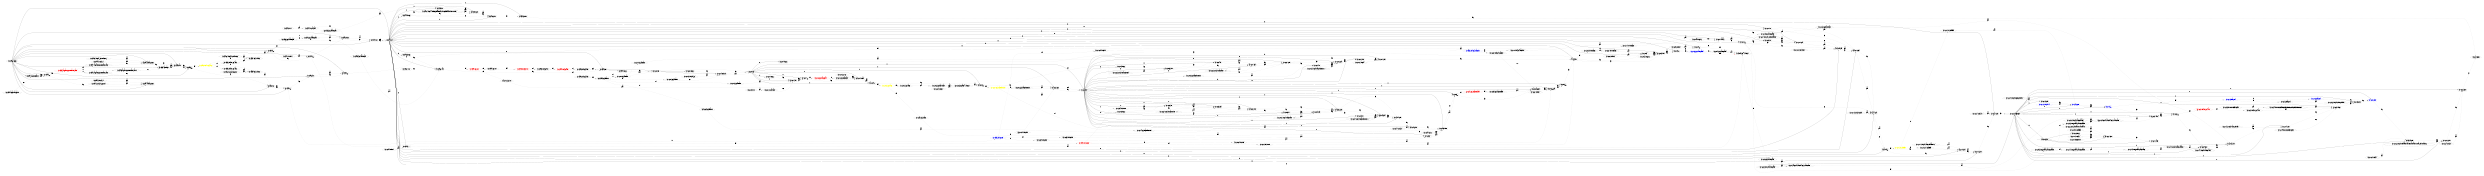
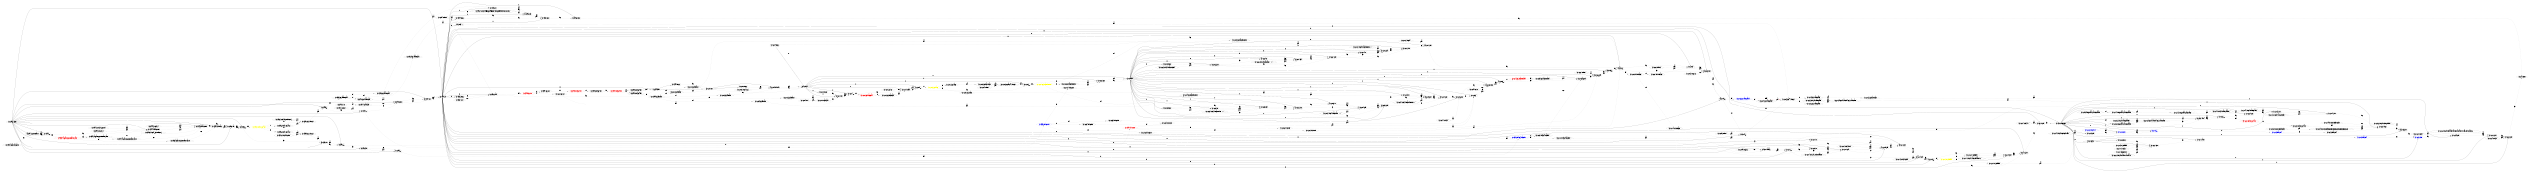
  digraph {
    rankdir=LR
    node [shape=ellipse style=dashed]
    edge [style=dotted]
    n1 [label="(157760063)=" shape=box]
    n2 [label="(157760082)=" shape=box]
    n3 [color=black fontcolor=black label="(157760080)int(tot_images)"]
    n4 [label="(157760089)()" shape=box]
    n5 [label="(157760085)zeros" shape=box]
    n6 [label="(157759954)parse_args" shape=box]
    n7 [label="(157759952)vars" shape=box]
    n8 [label="(157759955)=" shape=box]
    n9 [color=blue fontcolor=blue label="(157759962)List[Any](image_list)"]
    n10 [label="(157760101)List[Any](image_list)"]
    n11 [label="(157760057)List[Any](image_list)"]
    n12 [label="(157760100)asarray" shape=box]
    n13 [label="(157760058)append" shape=box]
    n14 [label="(157760065)print" shape=box]
    n15 [label="(157760069)str" shape=box]
    n16 [label="(157760067)print" shape=box]
    n17 [label="(157760071)Add" shape=box]
    n18 [label="(157760076)Add" shape=box]
    n19 [label="(157760074)str" shape=box]
    n20 [label="(157760072)print" shape=box]
    n21 [label="(157759980)print" shape=box]
    n22 [label="(157759985)return" shape=box]
    n23 [label="(157760173)END" shape=""]
    n24 [label="(157760166)empty" shape=box]
    n25 [label="(157760167)print" shape=box]
    n26 [label="(157760172)raise" shape=box]
    n27 [label="(157760003)Any(filename)"]
    n28 [label="(157760004)endswith" shape=box]
    n29 [label="(157760006)If" shape=diamond]
    n30 [label="(157760042)String(lit(Image dimension ..... ))"]
    n31 [label="(157760045)Add" shape=box]
    n32 [label="(157760041)print" shape=box]
    n33 [label="(157760136)Any(training_label)"]
    n34 [label="(157760134)key:null,value:null(key:Str,value:Name)"]
    n35 [label="(157760137){new}" shape=box]
    n36 [label="(157759972)=" shape=box]
    n37 [color=red fontcolor=red label="(157759970)int(counter)"]
    n38 [label="(157759975)exists" shape=box]
    n39 [label="(157760034)int(counter)"]
    n40 [label="(157760060)int(counter)"]
    n41 [label="(157760081)int(counter)"]
    n42 [label="(157759977)Not" shape=box]
    n43 [color=yellow fontcolor=yellow label="(157759951)Dict[str, Any](args)"]
    n44 [label="(157759957)int" shape=box]
    n45 [label="(157760033)str" shape=box]
    n46 [label="(157760035)Add" shape=box]
    n47 [label="(157760031)print" shape=box]
    n48 [label="(157760046)print" shape=box]
    n49 [label="(157760050)resize" shape=box]
    n50 [label="(157760055)()" shape=box]
    n51 [label="(157760056)=" shape=box]
    n52 [label="(157759989)Any(dataset_path)"]
    n53 [label="(157759988)walk" shape=box]
    n54 [label="(157759996)For" shape=diamond]
    n55 [color=red fontcolor=red label="(157759990)Any(root)"]
    n56 [label="(157760036)print" shape=box]
    n57 [label="(157760040)Add" shape=box]
    n58 [label="(157760038)str" shape=box]
    n59 [label="(157760043)str" shape=box]
    n60 [label="(157760030)empty" shape=box]
    n61 [label="(157760165)AST" shape=diamond]
    n62 [label="(157759997)empty" shape=box]
    n63 [label="(157760001)For" shape=diamond]
    n64 [label="(157760002)empty" shape=box]
    n65 [label="(157760037)String(lit(Image name      ..... ))"]
    n66 [color=red fontcolor=red label="(157760008)Any(image_path)"]
    n67 [label="(157760018)Any(image_path)"]
    n68 [label="(157760017)imread" shape=box]
    n69 [label="(157760164)String(lit())"]
    n70 [label="(157760163)print" shape=box]
    n71 [label="(157760161)print" shape=box]
    n72 [label="(157759963)list" shape=box]
    n73 [label="(157759964)=" shape=box]
    n74 [label="(157760159)print" shape=box]
    n75 [label="(157760019)=" shape=box]
    n76 [label="(157760025)=" shape=box]
    n77 [color=yellow fontcolor=yellow label="(157760015)Any(image)"]
    n78 [label="(157760123)print" shape=box]
    n79 [color=blue fontcolor=blue label="(157760126)open" shape=box]
    n80 [color=blue fontcolor=blue label="(157760129)=" shape=box]
    n81 [label="(157759984)Add" shape=box]
    n82 [label="(157760014)=" shape=box]
    n83 [label="(157760062)=Add" shape=box]
    n84 [label="(157760152)BinaryIO(f)"]
    n85 [label="(157760150)dump" shape=box]
    n86 [label="(157760155)print" shape=box]
    n87 [color=blue fontcolor=blue label="(157760125)BinaryIO(f)"]
    n88 [label="(157760087)int(tot_images)"]
    n89 [label="(157760111)int(tot_images)"]
    n90 [label="(157760110)str" shape=box]
    n91 [label="(157759982)str" shape=box]
    n92 [label="(157760114)Add" shape=box]
    n93 [label="(157760115)=" shape=box]
    n94 [label="(157760116)print" shape=box]
    n95 [color=yellow fontcolor=yellow label="(157760103)str(pickle_file)"]
    n96 [label="(157760119)Add" shape=box]
    n97 [label="(157760054)int(img_size)"]
    n98 [label="(157760077)print" shape=box]
    n99 [label="(157760168)String(lit(Unable to save data to))"]
    n100 [label="(157760149)six.moves.cPickle(pickle)"]
    n101 [label="(157759967)Any(Subscript)"]
    n102 [label="(157759959)Any(Subscript)"]
    n103 [label="(157759958)Dict[str, Any](args)"]
    n104 [label="(157759966)Dict[str, Any](args)"]
    n105 [label="(157759969)=" shape=box]
    n106 [color=blue fontcolor=blue label="(157760157)BinaryIO(f)"]
    n107 [color=blue fontcolor=blue label="(157760158)close" shape=box]
    n108 [label="(157759973)os(os)"]
    n109 [label="(157759974)os.path(path)"]
    n110 [label="(157759946)String(lit(--img_size))"]
    n111 [label="(157759944)add_argument" shape=box]
    n112 [label="(157759948)add_argument" shape=box]
    n113 [label="(157760132)String(lit(training_dataset))"]
    n114 [label="(157760131)key:null,value:null(key:Str,value:Name)"]
    n115 [label="(157759940)argparse(argparse)"]
    n116 [label="(157759941)ArgumentParser" shape=box]
    n117 [label="(157759942)=" shape=box]
    n118 [color=red fontcolor=red label="(157759939)argparse.ArgumentParser(parser)"]
    n119 [label="(157759947)argparse.ArgumentParser(parser)"]
    n120 [label="(157759943)argparse.ArgumentParser(parser)"]
    n121 [label="(157759953)argparse.ArgumentParser(parser)"]
    n122 [label="(157760148)String(lit(Saving the file...))"]
    n123 [label="(157760147)print" shape=box]
    n124 [label="(157760028)GtE" shape=box]
    n125 [label="(157760011)join" shape=box]
    n126 [label="(157760029)If" shape=diamond]
    n127 [label="(157760079)empty" shape=box]
    n128 [label="(157760007)empty" shape=box]
    n129 [label="(157760120)print" shape=box]
    n130 [label="(157760122)TryExcept" shape=diamond]
    n131 [label="(157760143)print" shape=box]
    n132 [label="(157760090)=" shape=box]
    n133 [label="(157760162)String(lit(The dataset has been saved and it is ready for the training! \n))"]
    n134 [label="(157759945)String(lit(-s))"]
    n135 [label="(157759986)empty" shape=box]
    n136 [label="(157760012)Any(root)"]
    n137 [label="(157759991)Any(root)"]
    n138 [color=red fontcolor=red label="(157759992)List[Any](dirs)"]
    n139 [label="(157760138)=" shape=box]
    n140 [color=red fontcolor=red label="(157760130)Dict[str, Any](save)"]
    n141 [label="(157760139)print" shape=box]
    n142 [label="(157760151)Dict[str, Any](save)"]
    n143 [label="(157760047)String(lit())"]
    n144 [label="(157760088)number(2)"]
    n145 [label="(157760135)String(lit(training_label))"]
    n146 [label="(157759949)String(lit(-i))"]
    n147 [label="(157760141)numpy.ndarray(training_dataset)"]
    n148 [label="(157760142)numpy.ndarray.shape(shape)"]
    n149 [color=yellow fontcolor=yellow label="(157760020)Any(image_dimension)"]
    n150 [label="(157760044)Any(image_dimension)"]
    n151 [label="(157760026)Any(image_dimension)"]
    n152 [label="(157760075)Any(image_dimension)"]
    n153 [label="(157760127)str(pickle_file)"]
    n154 [label="(157760118)str(pickle_file)"]
    n155 [label="(157760051)Any(image)"]
    n156 [label="(157760009)os(os)"]
    n157 [label="(157760010)os.path(path)"]
    n158 [label="(157760091)Any(training_label)"]
    n159 [label="(157760092)Any[.](Subscript)"]
    n160 [label="(157760145)Any(training_label)"]
    n161 [label="(157759981)String(lit([DEEPGAZE][ERROR]: The specified folder does not exist: ))"]
    n162 [label="(157759971)number(1)"]
    n163 [label="(157760022)Any.shape(shape)"]
    n164 [label="(157760023)Any.shape[.](Subscript)"]
    n165 [label="(157760140)String(lit(Training dataset: ))"]
    n166 [color=red fontcolor=red label="(157760048)Any(image_rescaled)"]
    n167 [label="(157760059)Any(image_rescaled)"]
    n168 [label="(157760153)six.moves.cPickle(pickle)"]
    n169 [label="(157760154)six.moves.cPickle.HIGHEST_PROTOCOL(HIGHEST_PROTOCOL)"]
    n170 [label="(157760112)Add" shape=box]
    n171 [label="(157759961)=" shape=box]
    n172 [label="(157759950)String(lit(--input_directory))"]
    n173 [label="(157759993)List[Any](dirs)"]
    n174 [label="(157760104)String(lit(./positive_dataset_))"]
    n175 [label="(157760107)Add" shape=box]
    n176 [label="(157760109)Add" shape=box]
    n177 [label="(157760169)str(pickle_file)"]
    n178 [label="(157759968)String(lit(input_directory))"]
    n179 [label="(157760039)Any(filename)"]
    n180 [label="(157760064)empty" shape=box]
    n181 [label="(157760095)<:>" shape=box]
    n182 [label="(157760005)String(lit(.jpg))"]
    n183 [color=black fontcolor=black label="(157759965)Any(dataset_path)"]
    n184 [label="(157759983)Any(dataset_path)"]
    n185 [label="(157759976)Any(dataset_path)"]
    n186 [label="(157760108)String(lit(net_))"]
    n187 [label="(157759938)START" shape=""]
    n188 [label="(157759978)If" shape=diamond]
    n189 [label="(157760097)=" shape=box]
    n190 [label="(157759979)empty" shape=box]
    n191 [label="(157760102)=" shape=box]
    n192 [label="(157760105)str" shape=box]
    n193 [color=blue fontcolor=blue label="(157759956)int(img_size)"]
    n194 [label="(157760061)number(1)"]
    n195 [label="(157760013)Any(filename)"]
    n196 [label="(157759960)String(lit(img_size))"]
    n197 [color=blue fontcolor=blue label="(157760083)Any(training_label)"]
    n198 [label="(157760099)numpy(np)"]
    n199 [label="(157760170)String(lit(:))"]
    n200 [label="(157760021)Any(image)"]
    n201 [label="(157760171)Exception(e)"]
    n202 [label="(157760146)Any.shape(shape)"]
    n203 [color=black fontcolor=black label="(157760098)numpy.ndarray(training_dataset)"]
    n204 [color=red fontcolor=red label="(157759994)List[Any](files)"]
    n205 [label="(157759995)List[Any](files)"]
    n206 [label="(157759998)List[Any](files)"]
    n207 [label="(157760032)String(lit(Image number    ..... ))"]
    n208 [label="(157760068)String(lit(Image name      ..... ))"]
    n209 [label="(157760094)number(0)"]
    n210 [label="(157760016)cv2(cv2)"]
    n211 [color=black fontcolor=black label="(157759999)Any(filename)"]
    n212 [label="(157760070)Any(filename)"]
    n213 [label="(157760000)Any(filename)"]
    n214 [label="(157760121)String(lit(... ))"]
    n215 [label="(157760160)String(lit())"]
    n216 [label="(157760053)int(img_size)"]
    n217 [label="(157760106)int(img_size)"]
    n218 [label="(157760027)int(img_size)"]
    n219 [label="(157760066)String(lit(Image rejected!))"]
    n220 [label="(157760024)number(0)"]
    n221 [label="(157760117)String(lit(Saving the dataset in: ))"]
    n222 [label="(157760078)String(lit())"]
    n223 [label="(157760096)number(1)"]
    n224 [label="(157760049)cv2(cv2)"]
    n225 [label="(157760124)String(lit(Opening the file...))"]
    n226 [color=blue fontcolor=blue label="(157760128)String(lit(wb))"]
    n227 [label="(157760113)String(lit(.pickle))"]
    n228 [label="(157760084)numpy(np)"]
    n229 [label="(157760144)String(lit(Training label: ))"]
    n230 [label="(157760133)numpy.ndarray(training_dataset)"]
    n231 [label="(157760156)String(lit(Closing the file...))"]
    n232 [label="(157759987)os(os)"]
    n233 [label="(157760073)String(lit(Image dimension ..... ))"]
    n1 -> n2 [label=dep]
    n2 -> n3 [label=def]
    n2 -> n4 [label=dep]
    n2 -> n5 [label=dep]
    n3 -> n88 [label=ref]
    n3 -> n89 [label=ref]
    n4 -> n5 [label=dep]
    n4 -> n5 [label=para]
    n5 -> n132 [label=dep]
    n5 -> n132 [label=para]
    n6 -> n7 [label=dep]
    n6 -> n7 [label=para]
    n7 -> n8 [label=dep]
    n7 -> n8 [label=para]
    n8 -> n43 [label=def]
    n8 -> n44 [label=dep]
    n9 -> n10 [label=ref]
    n9 -> n11 [label=ref]
    n10 -> n12 [label=para]
    n11 -> n13 [label=recv]
    n12 -> n191 [label=dep]
    n12 -> n191 [label=para]
    n13 -> n83 [label=dep]
    n14 -> n15 [label=dep]
    n14 -> n16 [label=dep]
    n14 -> n17 [label=dep]
    n15 -> n17 [label=dep]
    n15 -> n17 [label=para]
    n16 -> n18 [label=dep]
    n16 -> n19 [label=dep]
    n16 -> n20 [label=dep]
    n17 -> n16 [label=dep]
    n17 -> n16 [label=para]
    n18 -> n20 [label=dep]
    n18 -> n20 [label=para]
    n19 -> n18 [label=dep]
    n19 -> n18 [label=para]
    n20 -> n98 [label=dep]
    n21 -> n22 [label=dep]
    n22 -> n23 [label=dep]
    n24 -> n25 [label=dep]
    n25 -> n26 [label=dep]
    n27 -> n28 [label=recv]
    n28 -> n29 [label=dep]
    n28 -> n29 [label=cond]
    n29 -> n68 [label=T style=""]
    n29 -> n75 [label=T style=""]
    n29 -> n76 [label=T style=""]
    n29 -> n82 [label=T style=""]
    n29 -> n124 [label=T style=""]
    n29 -> n125 [label=T style=""]
    n29 -> n126 [label=T style=""]
-   n29 -> n127 [label=F style=""]
+   n127 -> n29 [label=F style=""]
    n29 -> n128 [label=T style=""]
    n30 -> n31 [label=para]
    n31 -> n32 [label=dep]
    n31 -> n32 [label=para]
    n32 -> n48 [label=dep]
    n33 -> n34 [label=para]
    n34 -> n35 [label=para]
    n35 -> n139 [label=dep]
    n35 -> n139 [label=para]
    n36 -> n37 [label=def]
    n36 -> n38 [label=dep]
    n37 -> n39 [label=ref]
    n37 -> n40 [label=ref]
    n37 -> n41 [label=ref]
    n38 -> n42 [label=dep]
    n38 -> n42 [label=para]
    n39 -> n45 [label=para]
    n40 -> n83 [label=para]
    n41 -> n2 [label=para]
    n42 -> n188 [label=dep]
    n42 -> n188 [label=cond]
    n43 -> n101 [label=ref]
    n43 -> n102 [label=ref]
    n43 -> n103 [label=ref]
    n43 -> n104 [label=ref]
    n44 -> n171 [label=dep]
    n44 -> n171 [label=para]
    n45 -> n46 [label=dep]
    n45 -> n46 [label=para]
    n46 -> n47 [label=dep]
    n46 -> n47 [label=para]
    n47 -> n56 [label=dep]
    n47 -> n57 [label=dep]
    n47 -> n58 [label=dep]
    n48 -> n49 [label=dep]
    n48 -> n50 [label=dep]
    n49 -> n51 [label=dep]
    n49 -> n51 [label=para]
    n50 -> n49 [label=dep]
    n50 -> n49 [label=para]
    n51 -> n13 [label=dep]
    n51 -> n166 [label=def]
    n52 -> n53 [label=para]
    n53 -> n54 [label=dep]
    n53 -> n55 [label=def]
    n54 -> n62 [style=solid]
    n54 -> n63 [style=solid]
    n55 -> n136 [label=ref]
    n55 -> n137 [label=ref]
    n56 -> n31 [label=dep]
    n56 -> n32 [label=dep]
    n56 -> n59 [label=dep]
    n57 -> n56 [label=dep]
    n57 -> n56 [label=para]
    n58 -> n57 [label=dep]
    n58 -> n57 [label=para]
    n59 -> n31 [label=dep]
    n59 -> n31 [label=para]
    n60 -> n45 [label=dep]
    n60 -> n46 [label=dep]
    n60 -> n47 [label=dep]
    n61 -> n24 [style=solid]
    n61 -> n25 [style=solid]
    n61 -> n26 [style=solid]
    n62 -> n63 [label=dep]
    n63 -> n28 [style=solid]
    n63 -> n29
    n63 -> n64 [style=solid]
    n64 -> n28 [label=dep]
    n65 -> n57 [label=para]
    n66 -> n67 [label=ref]
    n67 -> n68 [label=para]
    n68 -> n75 [label=dep]
    n68 -> n75 [label=para]
    n69 -> n70 [label=para]
    n70 -> n23 [label=dep]
    n71 -> n70 [label=dep]
    n72 -> n73 [label=dep]
    n72 -> n73 [label=para]
    n73 -> n9 [label=def]
    n74 -> n71 [label=dep]
    n75 -> n76 [label=dep]
    n75 -> n77 [label=def]
    n76 -> n124 [label=dep]
    n76 -> n149 [label=def]
    n77 -> n155 [label=ref]
    n77 -> n200 [label=ref]
    n78 -> n79 [label=dep]
    n79 -> n80 [label=dep]
    n79 -> n80 [label=para]
    n80 -> n35 [label=dep]
    n80 -> n87 [label=def]
    n81 -> n21 [label=dep]
    n81 -> n21 [label=para]
    n82 -> n66 [label=def]
    n82 -> n68 [label=dep]
    n83 -> n1 [label=dep]
    n83 -> n1 [label=para]
    n84 -> n85 [label=para]
    n85 -> n86 [label=dep]
    n86 -> n107 [label=dep]
    n87 -> n84 [label=ref]
    n87 -> n106 [label=ref]
    n88 -> n4 [label=para]
    n89 -> n90 [label=para]
    n90 -> n170 [label=dep]
    n90 -> n170 [label=para]
    n91 -> n81 [label=dep]
    n91 -> n81 [label=para]
    n92 -> n93 [label=dep]
    n92 -> n93 [label=para]
    n93 -> n94 [label=dep]
    n93 -> n95 [label=def]
    n93 -> n96 [label=dep]
    n94 -> n129 [label=dep]
    n95 -> n153 [label=ref]
    n95 -> n154 [label=ref]
    n96 -> n94 [label=dep]
    n96 -> n94 [label=para]
    n97 -> n50 [label=para]
    n98 -> n2 [label=dep]
    n99 -> n25 [label=para]
    n100 -> n85 [label=recv]
    n101 -> n105 [label=para]
    n102 -> n44 [label=para]
    n103 -> n102 [label=qual]
    n104 -> n101 [label=qual]
    n105 -> n36 [label=dep]
    n105 -> n183 [label=def]
    n106 -> n107 [label=recv]
    n107 -> n74 [label=dep]
    n108 -> n109 [label=qual]
    n109 -> n38 [label=recv]
    n110 -> n111 [label=para]
+   n111 -> n112 [label=dep]
    n112 -> n6 [label=dep]
    n112 -> n7 [label=dep]
    n113 -> n114 [label=para]
    n114 -> n35 [label=para]
    n115 -> n116 [label=recv]
    n116 -> n117 [label=dep]
    n116 -> n117 [label=para]
    n117 -> n111 [label=dep]
    n117 -> n118 [label=def]
    n118 -> n119 [label=ref]
    n118 -> n120 [label=ref]
    n118 -> n121 [label=ref]
    n119 -> n112 [label=recv]
    n120 -> n111 [label=recv]
    n121 -> n6 [label=recv]
    n122 -> n123 [label=para]
    n123 -> n85 [label=dep]
    n124 -> n126 [label=dep]
    n124 -> n126 [label=cond]
    n125 -> n82 [label=dep]
    n125 -> n82 [label=para]
    n126 -> n1 [label=T style=""]
    n126 -> n13 [label=T style=""]
    n126 -> n14 [label=F style=""]
    n126 -> n15 [label=F style=""]
    n126 -> n16 [label=F style=""]
    n126 -> n17 [label=F style=""]
    n126 -> n18 [label=F style=""]
    n126 -> n19 [label=F style=""]
    n126 -> n20 [label=F style=""]
    n126 -> n31 [label=T style=""]
    n126 -> n32 [label=T style=""]
    n126 -> n45 [label=T style=""]
    n126 -> n46 [label=T style=""]
    n126 -> n47 [label=T style=""]
    n126 -> n48 [label=T style=""]
    n126 -> n49 [label=T style=""]
    n126 -> n50 [label=T style=""]
    n126 -> n51 [label=T style=""]
    n126 -> n56 [label=T style=""]
    n126 -> n57 [label=T style=""]
    n126 -> n58 [label=T style=""]
    n126 -> n59 [label=T style=""]
    n126 -> n60 [label=T style=""]
    n126 -> n83 [label=T style=""]
    n126 -> n98 [label=F style=""]
    n126 -> n180 [label=F style=""]
    n127 -> n2 [label=dep]
    n128 -> n125 [label=dep]
    n129 -> n130 [label=dep]
    n130 -> n35 [label=T style=""]
    n130 -> n61 [label=F style=""]
    n130 -> n70 [label=T style=""]
    n130 -> n71 [label=T style=""]
    n130 -> n74 [label=T style=""]
    n130 -> n78 [label=T style=""]
    n130 -> n79 [label=T style=""]
    n130 -> n80 [label=T style=""]
    n130 -> n85 [label=T style=""]
    n130 -> n86 [label=T style=""]
    n130 -> n107 [label=T style=""]
    n130 -> n123 [label=T style=""]
    n130 -> n131 [label=T style=""]
    n130 -> n139 [label=T style=""]
    n130 -> n141 [label=T style=""]
    n131 -> n123 [label=dep]
    n132 -> n189 [label=dep]
    n132 -> n197 [label=def]
    n133 -> n71 [label=para]
    n134 -> n111 [label=para]
    n135 -> n53 [label=dep]
    n136 -> n125 [label=para]
    n137 -> n138 [label=def]
    n138 -> n173 [label=ref]
    n139 -> n140 [label=def]
    n139 -> n141 [label=dep]
    n140 -> n142 [label=ref]
    n141 -> n131 [label=dep]
    n142 -> n85 [label=para]
    n143 -> n48 [label=para]
    n144 -> n4 [label=para]
    n145 -> n34 [label=para]
    n146 -> n112 [label=para]
    n147 -> n148 [label=qual]
    n148 -> n141 [label=para]
    n149 -> n150 [label=ref]
    n149 -> n151 [label=ref]
    n149 -> n152 [label=ref]
    n150 -> n59 [label=para]
    n151 -> n124 [label=para]
    n152 -> n19 [label=para]
    n153 -> n79 [label=para]
    n154 -> n96 [label=para]
    n155 -> n49 [label=para]
    n156 -> n157 [label=qual]
    n157 -> n125 [label=recv]
    n158 -> n159 [label=qual]
    n159 -> n33 [label=ref]
    n159 -> n160 [label=ref]
    n160 -> n202 [label=qual]
    n161 -> n81 [label=para]
    n162 -> n36 [label=para]
    n163 -> n164 [label=qual]
    n164 -> n76 [label=para]
    n165 -> n141 [label=para]
    n166 -> n167 [label=ref]
    n167 -> n13 [label=para]
    n168 -> n169 [label=qual]
    n169 -> n85 [label=para]
    n170 -> n92 [label=dep]
    n170 -> n92 [label=para]
    n171 -> n72 [label=dep]
    n171 -> n193 [label=def]
    n172 -> n112 [label=para]
    n173 -> n204 [label=def]
    n174 -> n175 [label=para]
    n175 -> n176 [label=dep]
    n175 -> n176 [label=para]
    n176 -> n170 [label=dep]
    n176 -> n170 [label=para]
    n177 -> n25 [label=para]
    n178 -> n101 [label=para]
    n179 -> n58 [label=para]
    n180 -> n14 [label=dep]
    n181 -> n159 [label=para]
    n182 -> n28 [label=para]
    n183 -> n52 [label=ref]
    n183 -> n184 [label=ref]
    n183 -> n185 [label=ref]
    n184 -> n91 [label=para]
    n185 -> n38 [label=para]
    n186 -> n176 [label=para]
    n187 -> n6 [style=solid]
    n187 -> n7 [style=solid]
    n187 -> n8 [style=solid]
    n187 -> n36 [style=solid]
    n187 -> n38 [style=solid]
    n187 -> n42 [style=solid]
    n187 -> n44 [style=solid]
    n187 -> n72 [style=solid]
    n187 -> n73 [style=solid]
    n187 -> n105 [style=solid]
    n187 -> n111 [style=solid]
    n187 -> n112 [style=solid]
    n187 -> n116 [style=solid]
    n187 -> n117 [style=solid]
    n187 -> n171 [style=solid]
    n187 -> n188 [style=solid]
    n188 -> n2 [label=F style=""]
    n188 -> n4 [label=F style=""]
    n188 -> n5 [label=F style=""]
    n188 -> n12 [label=F style=""]
    n188 -> n21 [label=T style=""]
    n188 -> n22 [label=T style=""]
    n188 -> n53 [label=F style=""]
    n188 -> n54 [label=F style=""]
    n188 -> n81 [label=T style=""]
    n188 -> n90 [label=F style=""]
    n188 -> n91 [label=T style=""]
    n188 -> n92 [label=F style=""]
    n188 -> n93 [label=F style=""]
    n188 -> n94 [label=F style=""]
    n188 -> n96 [label=F style=""]
    n188 -> n129 [label=F style=""]
    n188 -> n130 [label=F style=""]
    n188 -> n132 [label=F style=""]
    n188 -> n135 [label=F style=""]
    n188 -> n170 [label=F style=""]
    n188 -> n175 [label=F style=""]
    n188 -> n176 [label=F style=""]
    n188 -> n181 [label=F style=""]
    n188 -> n189 [label=F style=""]
    n188 -> n190 [label=T style=""]
    n188 -> n191 [label=F style=""]
    n188 -> n192 [label=F style=""]
    n189 -> n12 [label=dep]
    n189 -> n159 [label=def]
    n190 -> n21 [label=dep]
    n190 -> n81 [label=dep]
    n190 -> n91 [label=dep]
    n191 -> n90 [label=dep]
    n191 -> n92 [label=dep]
    n191 -> n175 [label=dep]
    n191 -> n176 [label=dep]
    n191 -> n192 [label=dep]
    n191 -> n203 [label=def]
    n192 -> n175 [label=dep]
    n192 -> n175 [label=para]
    n193 -> n97 [label=ref]
    n193 -> n216 [label=ref]
    n193 -> n217 [label=ref]
    n193 -> n218 [label=ref]
    n194 -> n83 [label=para]
    n195 -> n125 [label=para]
    n196 -> n102 [label=para]
    n197 -> n158 [label=ref]
    n197 -> n159 [color=red label=re_def]
    n198 -> n12 [label=recv]
    n199 -> n25 [label=para]
    n200 -> n163 [label=qual]
    n201 -> n25 [label=para]
    n202 -> n131 [label=para]
    n203 -> n147 [label=ref]
    n203 -> n230 [label=ref]
    n204 -> n205 [label=ref]
    n204 -> n206 [label=ref]
    n205 -> n54 [label=cond]
    n206 -> n211 [label=def]
    n207 -> n46 [label=para]
    n208 -> n17 [label=para]
    n209 -> n181 [label=para]
    n210 -> n68 [label=recv]
    n211 -> n27 [label=ref]
    n211 -> n179 [label=ref]
    n211 -> n195 [label=ref]
    n211 -> n212 [label=ref]
    n211 -> n213 [label=ref]
    n212 -> n15 [label=para]
    n213 -> n63 [label=cond]
    n214 -> n129 [label=para]
    n215 -> n74 [label=para]
    n216 -> n50 [label=para]
    n217 -> n192 [label=para]
    n218 -> n124 [label=para]
    n219 -> n14 [label=para]
    n220 -> n164 [label=para]
    n221 -> n96 [label=para]
    n222 -> n98 [label=para]
    n223 -> n189 [label=para]
    n224 -> n49 [label=recv]
    n225 -> n78 [label=para]
    n226 -> n79 [label=para]
    n227 -> n92 [label=para]
    n228 -> n5 [label=recv]
    n229 -> n131 [label=para]
    n230 -> n114 [label=para]
    n231 -> n86 [label=para]
    n232 -> n53 [label=recv]
    n233 -> n18 [label=para]
  }
